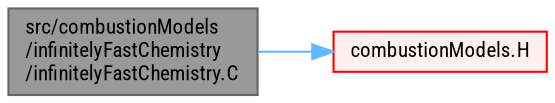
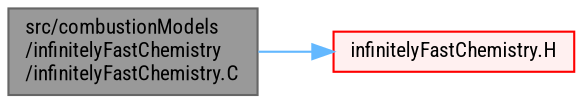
  digraph {
    rankdir=LR
    fontname="Roboto Condensed"
    node [fontname="Roboto Condensed" fontsize=10 shape=box style=filled]
    n1 [color=gray40 fillcolor=grey60 fontcolor=black height=0.2 label="src/combustionModels\l/infinitelyFastChemistry\l/infinitelyFastChemistry.C" width=0.4]
-   n2 [color=red fillcolor="#FFF0F0" height=0.2 label="combustionModels.H" width=0.4]
+   n2 [color=red fillcolor="#FFF0F0" height=0.2 label="infinitelyFastChemistry.H" width=0.4]
    n1 -> n2 [color=steelblue1 fontname="Roboto Condensed" fontsize=10 labelfontname=Helvetica labelfontsize=10 style=solid]
  }
